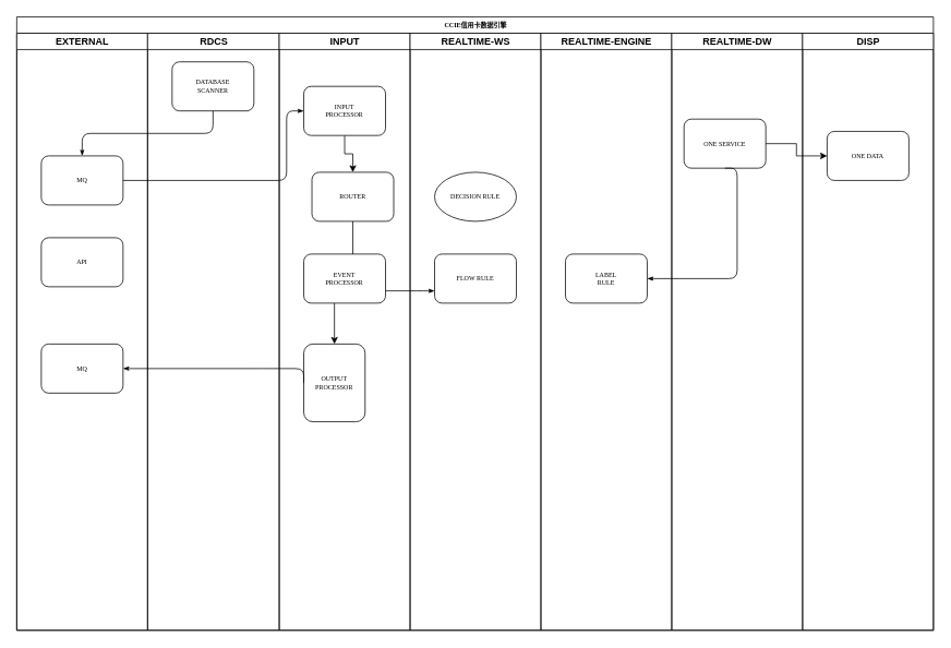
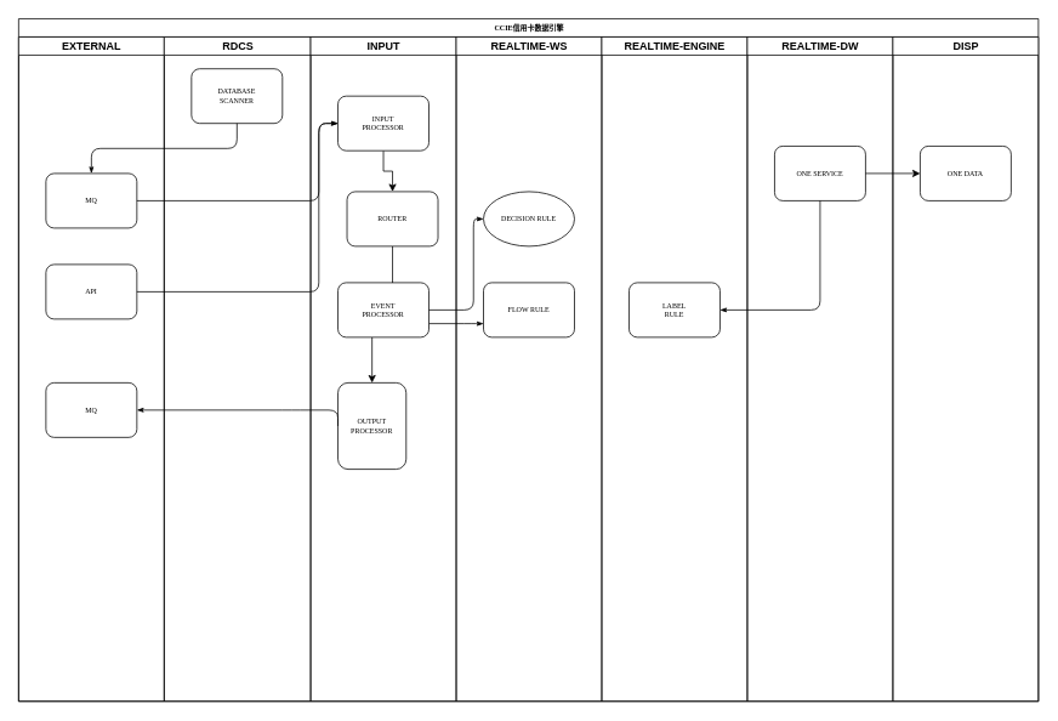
  <mxCell id="0" />
  <mxCell id="1" parent="0" />
  <mxCell id="2" value="CCIE信用卡数据引擎" style="swimlane;html=1;childLayout=stackLayout;startSize=20;rounded=0;shadow=0;labelBackgroundColor=none;strokeColor=#000000;strokeWidth=1;fillColor=#ffffff;fontFamily=Verdana;fontSize=8;fontColor=#000000;align=center;" parent="1" vertex="1"><mxGeometry x="20" y="20" width="1121" height="750" as="geometry" /></mxCell>
  <mxCell id="3" value="EXTERNAL" style="swimlane;html=1;startSize=20;" parent="2" vertex="1"><mxGeometry y="20" width="160" height="730" as="geometry" /></mxCell>
  <mxCell id="4" value="MQ" style="rounded=1;whiteSpace=wrap;html=1;shadow=0;labelBackgroundColor=none;strokeColor=#000000;strokeWidth=1;fillColor=#ffffff;fontFamily=Verdana;fontSize=8;fontColor=#000000;align=center;" parent="3" vertex="1"><mxGeometry x="30" y="150" width="100" height="60" as="geometry" /></mxCell>
  <mxCell id="5" value="API" style="rounded=1;whiteSpace=wrap;html=1;shadow=0;labelBackgroundColor=none;strokeColor=#000000;strokeWidth=1;fillColor=#ffffff;fontFamily=Verdana;fontSize=8;fontColor=#000000;align=center;" parent="3" vertex="1"><mxGeometry x="30" y="250" width="100" height="60" as="geometry" /></mxCell>
  <mxCell id="6" value="MQ" style="rounded=1;whiteSpace=wrap;html=1;shadow=0;labelBackgroundColor=none;strokeColor=#000000;strokeWidth=1;fillColor=#ffffff;fontFamily=Verdana;fontSize=8;fontColor=#000000;align=center;" parent="3" vertex="1"><mxGeometry x="30" y="380" width="100" height="60" as="geometry" /></mxCell>
  <mxCell id="7" value="RDCS" style="swimlane;html=1;startSize=20;" parent="2" vertex="1"><mxGeometry x="160" y="20" width="161" height="730" as="geometry" /></mxCell>
  <mxCell id="8" value="DATABASE&lt;br&gt;SCANNER" style="rounded=1;whiteSpace=wrap;html=1;shadow=0;labelBackgroundColor=none;strokeColor=#000000;strokeWidth=1;fillColor=#ffffff;fontFamily=Verdana;fontSize=8;fontColor=#000000;align=center;" parent="7" vertex="1"><mxGeometry x="30" y="35" width="100" height="60" as="geometry" /></mxCell>
  <mxCell id="9" style="edgeStyle=orthogonalEdgeStyle;rounded=1;html=1;labelBackgroundColor=none;startArrow=none;startFill=0;startSize=5;endArrow=classicThin;endFill=1;endSize=5;jettySize=auto;orthogonalLoop=1;strokeColor=#000000;strokeWidth=1;fontFamily=Verdana;fontSize=8;fontColor=#000000;exitX=0.5;exitY=1;exitDx=0;exitDy=0;entryX=0.5;entryY=0;entryDx=0;entryDy=0;" parent="2" source="8" target="4" edge="1"><mxGeometry relative="1" as="geometry" /></mxCell>
  <mxCell id="10" style="edgeStyle=orthogonalEdgeStyle;rounded=1;html=1;labelBackgroundColor=none;startArrow=none;startFill=0;startSize=5;endArrow=classicThin;endFill=1;endSize=5;jettySize=auto;orthogonalLoop=1;strokeColor=#000000;strokeWidth=1;fontFamily=Verdana;fontSize=8;fontColor=#000000;entryX=0;entryY=0.75;entryDx=0;entryDy=0;exitX=1;exitY=0.75;exitDx=0;exitDy=0;" parent="2" source="17" target="19" edge="1"><mxGeometry relative="1" as="geometry"><mxPoint x="451" y="235" as="sourcePoint" /><Array as="points"><mxPoint x="500" y="335" /><mxPoint x="500" y="335" /></Array></mxGeometry></mxCell>
  <mxCell id="11" value="INPUT" style="swimlane;html=1;startSize=20;" parent="2" vertex="1"><mxGeometry x="321" y="20" width="160" height="730" as="geometry" /></mxCell>
  <mxCell id="12" value="" style="edgeStyle=orthogonalEdgeStyle;rounded=0;orthogonalLoop=1;jettySize=auto;html=1;" parent="11" source="13" target="15" edge="1"><mxGeometry relative="1" as="geometry" /></mxCell>
  <mxCell id="13" value="INPUT&lt;br&gt;PROCESSOR" style="rounded=1;whiteSpace=wrap;html=1;shadow=0;labelBackgroundColor=none;strokeColor=#000000;strokeWidth=1;fillColor=#ffffff;fontFamily=Verdana;fontSize=8;fontColor=#000000;align=center;" parent="11" vertex="1"><mxGeometry x="30" y="65" width="100" height="60" as="geometry" /></mxCell>
  <mxCell id="14" value="" style="edgeStyle=orthogonalEdgeStyle;rounded=0;orthogonalLoop=1;jettySize=auto;html=1;" parent="11" source="15" target="16" edge="1"><mxGeometry relative="1" as="geometry" /></mxCell>
  <mxCell id="15" value="ROUTER" style="rounded=1;whiteSpace=wrap;html=1;shadow=0;labelBackgroundColor=none;strokeColor=#000000;strokeWidth=1;fillColor=#ffffff;fontFamily=Verdana;fontSize=8;fontColor=#000000;align=center;" parent="11" vertex="1"><mxGeometry x="40" y="170" width="100" height="60" as="geometry" /></mxCell>
  <mxCell id="16" value="OUTPUT&lt;br&gt;PROCESSOR" style="rounded=1;whiteSpace=wrap;html=1;shadow=0;labelBackgroundColor=none;strokeColor=#000000;strokeWidth=1;fillColor=#ffffff;fontFamily=Verdana;fontSize=8;fontColor=#000000;align=center;" parent="11" vertex="1"><mxGeometry x="30" y="380" width="75" height="95" as="geometry" /></mxCell>
  <mxCell id="17" value="EVENT&lt;br&gt;PROCESSOR" style="rounded=1;whiteSpace=wrap;html=1;shadow=0;labelBackgroundColor=none;strokeColor=#000000;strokeWidth=1;fillColor=#ffffff;fontFamily=Verdana;fontSize=8;fontColor=#000000;align=center;" parent="11" vertex="1"><mxGeometry x="30" y="270" width="100" height="60" as="geometry" /></mxCell>
  <mxCell id="18" value="REALTIME-WS" style="swimlane;html=1;startSize=20;" parent="2" vertex="1"><mxGeometry x="481" y="20" width="160" height="730" as="geometry" /></mxCell>
  <mxCell id="19" value="FLOW RULE" style="rounded=1;whiteSpace=wrap;html=1;shadow=0;labelBackgroundColor=none;strokeColor=#000000;strokeWidth=1;fillColor=#ffffff;fontFamily=Verdana;fontSize=8;fontColor=#000000;align=center;" parent="18" vertex="1"><mxGeometry x="30" y="270" width="100" height="60" as="geometry" /></mxCell>
  <mxCell id="20" value="DECISION RULE" style="ellipse;whiteSpace=wrap;html=1;shadow=0;labelBackgroundColor=none;strokeColor=#000000;strokeWidth=1;fillColor=#ffffff;fontFamily=Verdana;fontSize=8;fontColor=#000000;align=center;" parent="18" vertex="1"><mxGeometry x="30" y="170" width="100" height="60" as="geometry" /></mxCell>
  <mxCell id="21" value="REALTIME-ENGINE" style="swimlane;html=1;startSize=20;" parent="2" vertex="1"><mxGeometry x="641" y="20" width="160" height="730" as="geometry" /></mxCell>
  <mxCell id="22" value="LABEL&lt;br&gt;RULE" style="rounded=1;whiteSpace=wrap;html=1;shadow=0;labelBackgroundColor=none;strokeColor=#000000;strokeWidth=1;fillColor=#ffffff;fontFamily=Verdana;fontSize=8;fontColor=#000000;align=center;" parent="21" vertex="1"><mxGeometry x="30" y="270" width="100" height="60" as="geometry" /></mxCell>
  <mxCell id="23" value="REALTIME-DW" style="swimlane;html=1;startSize=20;" parent="2" vertex="1"><mxGeometry x="801" y="20" width="160" height="730" as="geometry" /></mxCell>
- <mxCell id="24" value="ONE SERVICE" style="rounded=1;whiteSpace=wrap;html=1;shadow=0;labelBackgroundColor=none;strokeColor=#000000;strokeWidth=1;fillColor=#ffffff;fontFamily=Verdana;fontSize=8;fontColor=#000000;align=center;" parent="23" vertex="1"><mxGeometry x="15" y="105" width="100" height="60" as="geometry" /></mxCell>
+ <mxCell id="24" value="ONE SERVICE" style="rounded=1;whiteSpace=wrap;html=1;shadow=0;labelBackgroundColor=none;strokeColor=#000000;strokeWidth=1;fillColor=#ffffff;fontFamily=Verdana;fontSize=8;fontColor=#000000;align=center;" parent="23" vertex="1"><mxGeometry x="30" y="120" width="100" height="60" as="geometry" /></mxCell>
  <mxCell id="25" value="DISP" style="swimlane;html=1;startSize=20;" parent="2" vertex="1"><mxGeometry x="961" y="20" width="160" height="730" as="geometry" /></mxCell>
  <mxCell id="26" value="ONE DATA" style="rounded=1;whiteSpace=wrap;html=1;shadow=0;labelBackgroundColor=none;strokeColor=#000000;strokeWidth=1;fillColor=#ffffff;fontFamily=Verdana;fontSize=8;fontColor=#000000;align=center;" parent="25" vertex="1"><mxGeometry x="30" y="120" width="100" height="60" as="geometry" /></mxCell>
+ <mxCell id="27" style="edgeStyle=orthogonalEdgeStyle;rounded=1;html=1;labelBackgroundColor=none;startArrow=none;startFill=0;startSize=5;endArrow=classicThin;endFill=1;endSize=5;jettySize=auto;orthogonalLoop=1;strokeColor=#000000;strokeWidth=1;fontFamily=Verdana;fontSize=8;fontColor=#000000;exitX=1;exitY=0.5;exitDx=0;exitDy=0;entryX=0;entryY=0.5;entryDx=0;entryDy=0;" parent="2" source="5" target="13" edge="1"><mxGeometry relative="1" as="geometry"><mxPoint x="511" y="230" as="sourcePoint" /><mxPoint x="360" y="170" as="targetPoint" /><Array as="points"><mxPoint x="330" y="300" /><mxPoint x="330" y="115" /></Array></mxGeometry></mxCell>
  <mxCell id="28" style="edgeStyle=orthogonalEdgeStyle;rounded=1;html=1;labelBackgroundColor=none;startArrow=none;startFill=0;startSize=5;endArrow=classicThin;endFill=1;endSize=5;jettySize=auto;orthogonalLoop=1;strokeColor=#000000;strokeWidth=1;fontFamily=Verdana;fontSize=8;fontColor=#000000;exitX=1;exitY=0.5;exitDx=0;exitDy=0;entryX=0;entryY=0.5;entryDx=0;entryDy=0;" parent="2" source="4" target="13" edge="1"><mxGeometry relative="1" as="geometry"><mxPoint x="140" y="310" as="sourcePoint" /><mxPoint x="411" y="125" as="targetPoint" /><Array as="points"><mxPoint x="330" y="200" /><mxPoint x="330" y="115" /></Array></mxGeometry></mxCell>
  <mxCell id="29" style="edgeStyle=orthogonalEdgeStyle;rounded=1;html=1;labelBackgroundColor=none;startArrow=none;startFill=0;startSize=5;endArrow=classicThin;endFill=1;endSize=5;jettySize=auto;orthogonalLoop=1;strokeColor=#000000;strokeWidth=1;fontFamily=Verdana;fontSize=8;fontColor=#000000;exitX=0;exitY=0.5;exitDx=0;exitDy=0;entryX=1;entryY=0.5;entryDx=0;entryDy=0;" parent="2" source="16" target="6" edge="1"><mxGeometry relative="1" as="geometry"><mxPoint x="140" y="415" as="sourcePoint" /><mxPoint x="411" y="230" as="targetPoint" /><Array as="points"><mxPoint x="300" y="430" /><mxPoint x="300" y="430" /></Array></mxGeometry></mxCell>
  <mxCell id="30" style="edgeStyle=orthogonalEdgeStyle;rounded=1;html=1;labelBackgroundColor=none;startArrow=none;startFill=0;startSize=5;endArrow=classicThin;endFill=1;endSize=5;jettySize=auto;orthogonalLoop=1;strokeColor=#000000;strokeWidth=1;fontFamily=Verdana;fontSize=8;fontColor=#000000;exitX=0.5;exitY=1;exitDx=0;exitDy=0;entryX=1;entryY=0.5;entryDx=0;entryDy=0;" parent="2" source="24" target="22" edge="1"><mxGeometry relative="1" as="geometry"><mxPoint x="511" y="245" as="sourcePoint" /><mxPoint x="810" y="250" as="targetPoint" /><Array as="points"><mxPoint x="881" y="320" /></Array></mxGeometry></mxCell>
+ <mxCell id="31" style="edgeStyle=orthogonalEdgeStyle;rounded=1;html=1;labelBackgroundColor=none;startArrow=none;startFill=0;startSize=5;endArrow=classicThin;endFill=1;endSize=5;jettySize=auto;orthogonalLoop=1;strokeColor=#000000;strokeWidth=1;fontFamily=Verdana;fontSize=8;fontColor=#000000;exitX=1;exitY=0.5;exitDx=0;exitDy=0;entryX=0;entryY=0.5;entryDx=0;entryDy=0;" parent="2" source="17" target="20" edge="1"><mxGeometry relative="1" as="geometry"><mxPoint x="450.5" y="320" as="sourcePoint" /><mxPoint x="560.5" y="170" as="targetPoint" /><Array as="points"><mxPoint x="500" y="320" /><mxPoint x="500" y="220" /></Array></mxGeometry></mxCell>
  <mxCell id="32" value="" style="edgeStyle=orthogonalEdgeStyle;rounded=0;orthogonalLoop=1;jettySize=auto;html=1;startArrow=none;startFill=0;" parent="2" source="24" target="26" edge="1"><mxGeometry relative="1" as="geometry" /></mxCell>
